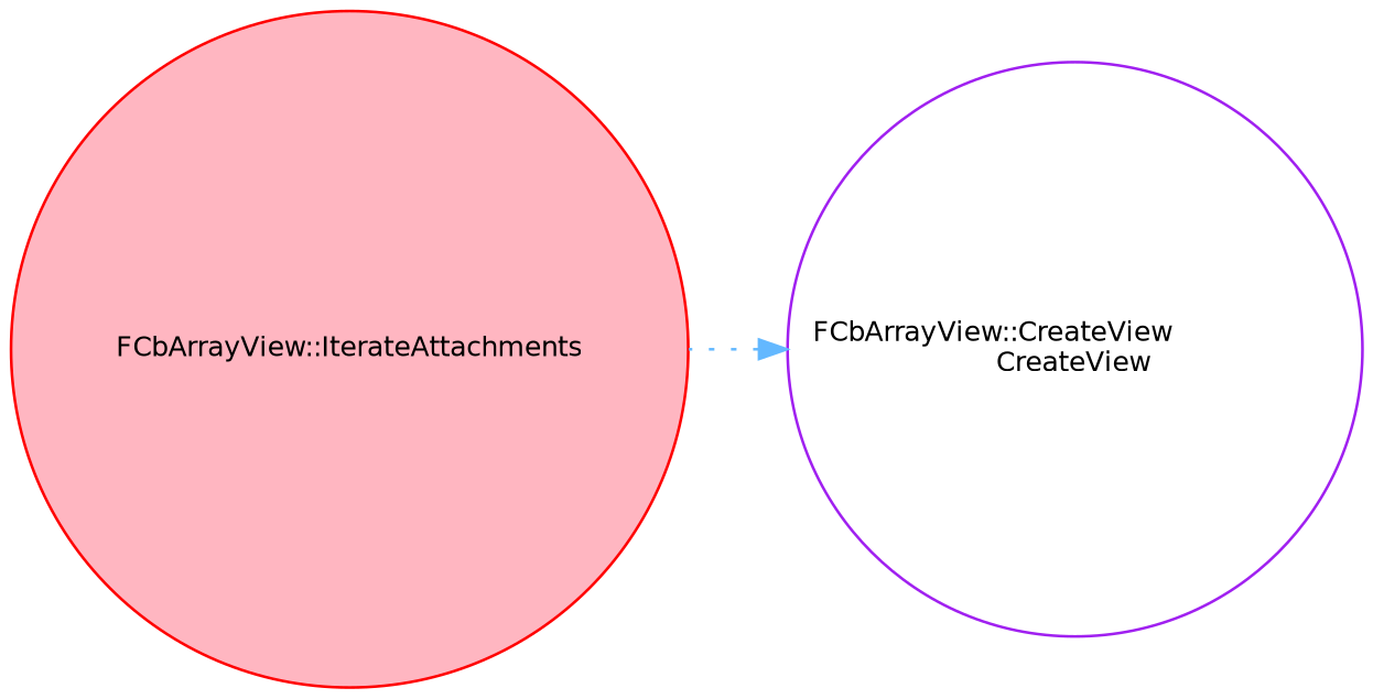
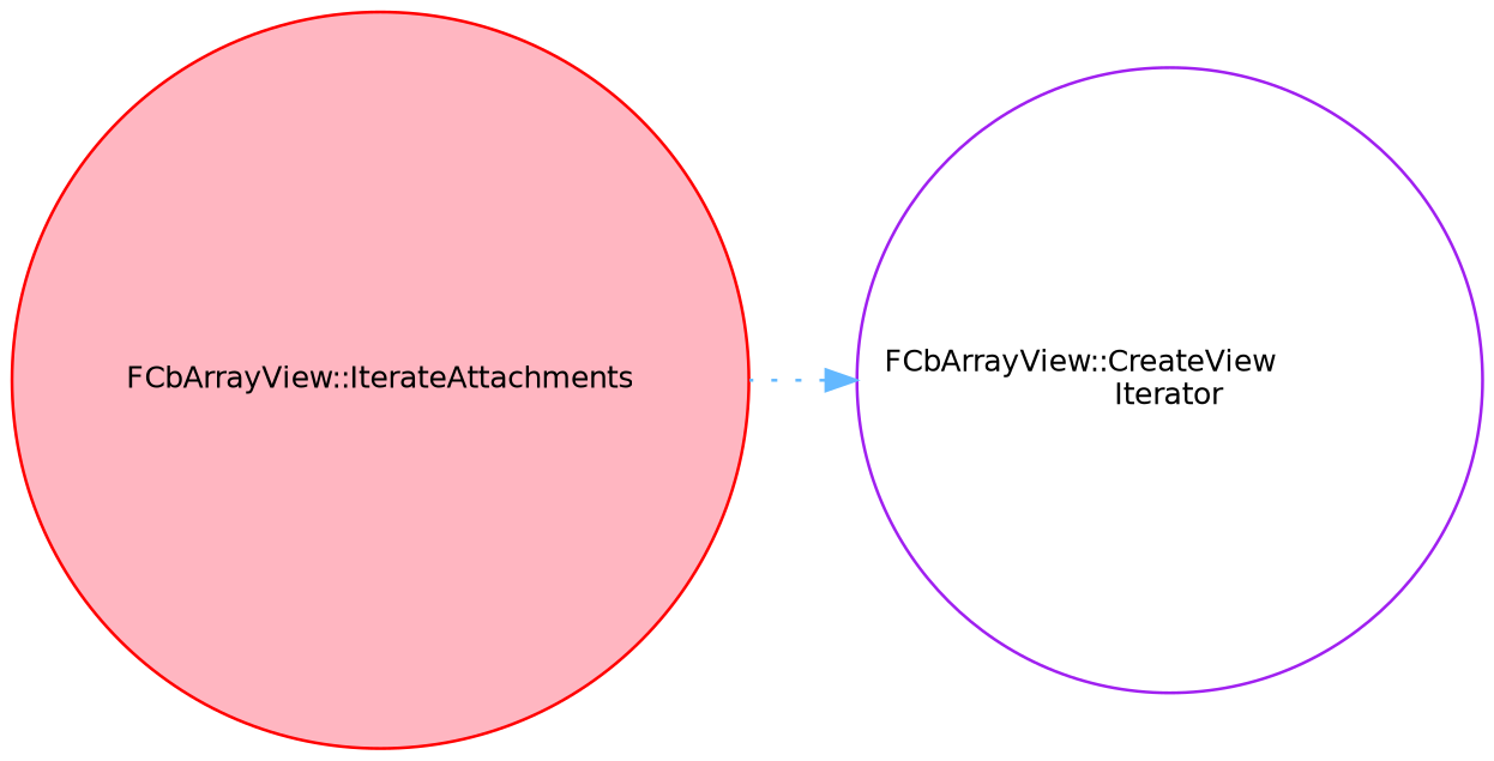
  digraph {
    rankdir=RL
    node [fontname=Helvetica fontsize=10 shape=circle style=filled]
-   n1 [color=purple fillcolor=white fontcolor=black height=0.2 label="FCbArrayView::CreateView\lCreateView" width=0.4]
+   n1 [color=purple fillcolor=white fontcolor=black height=0.2 label="FCbArrayView::CreateView\lIterator" width=0.4]
    n2 [color=red fillcolor=lightpink height=0.2 label="FCbArrayView::IterateAttachments" width=0.4]
    n1 -> n2 [color=steelblue1 dir=back fontname=Helvetica fontsize=10 labelfontname=Helvetica labelfontsize=10 style=dotted]
  }
